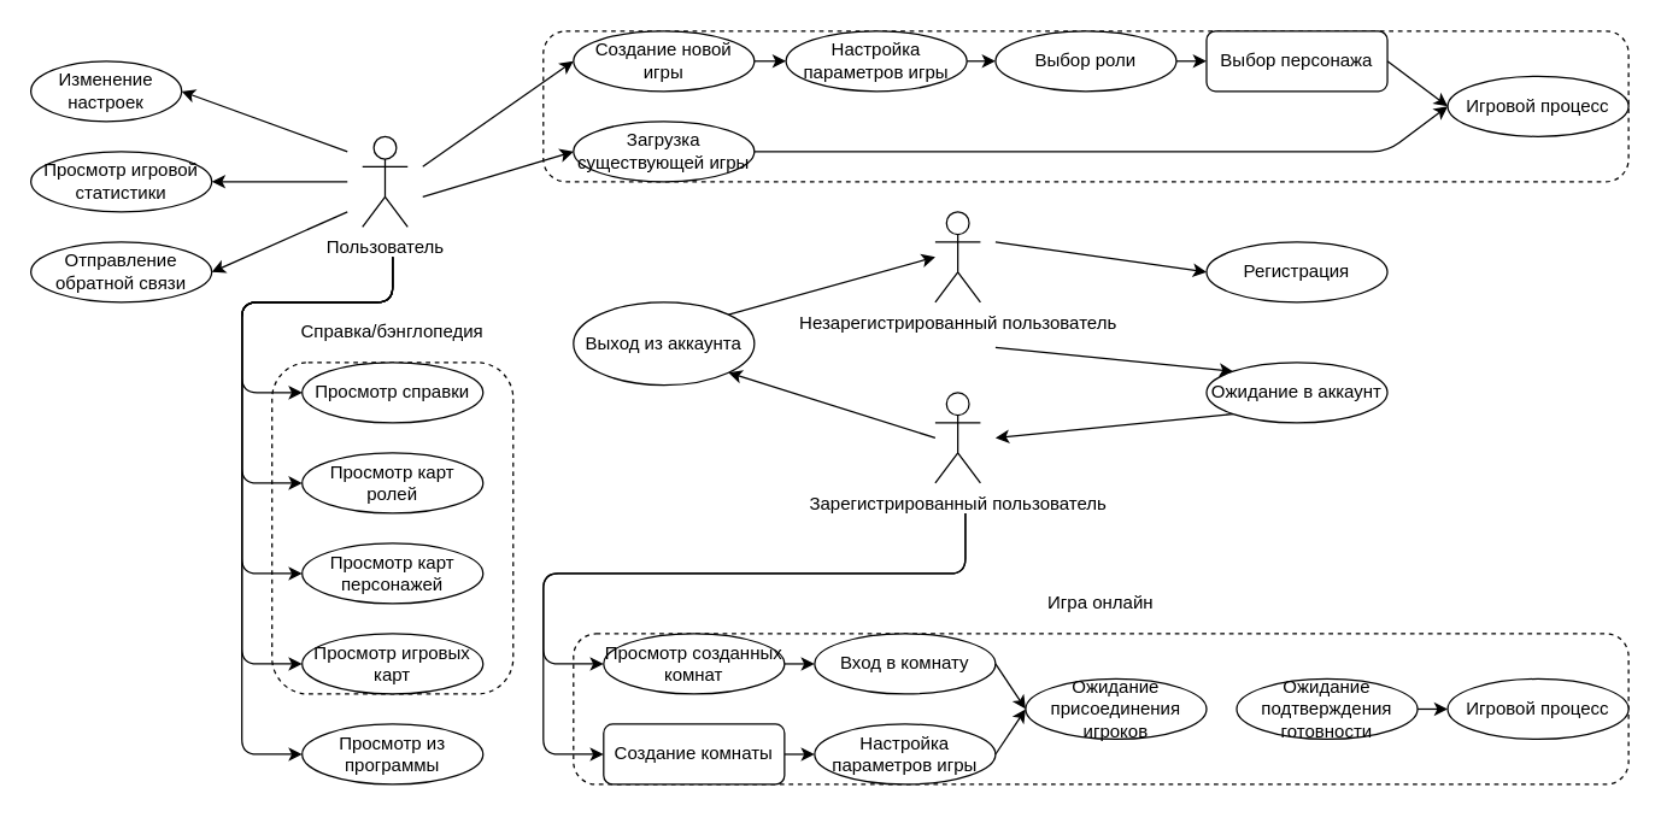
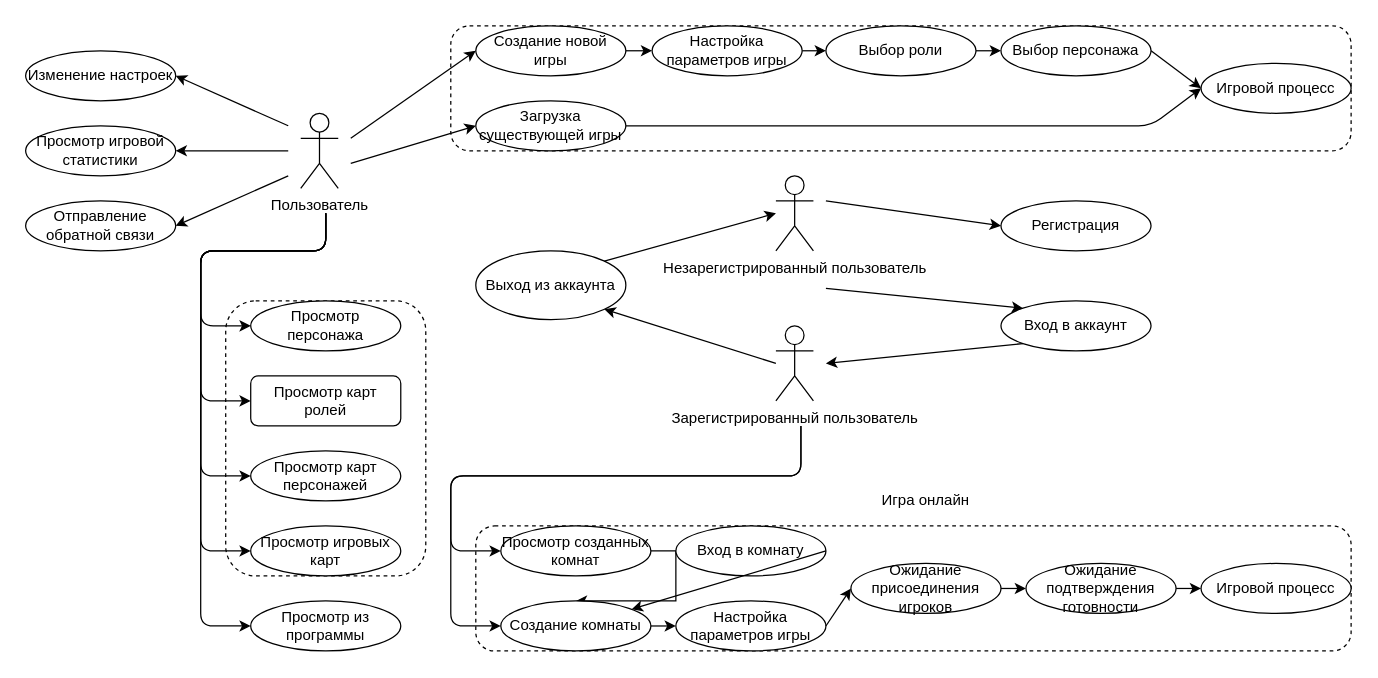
  <mxCell id="0" />
  <mxCell id="1" parent="0" />
  <mxCell id="2" value="" style="rounded=1;whiteSpace=wrap;html=1;dashed=1;" parent="1" vertex="1"><mxGeometry x="360" y="20" width="720" height="100" as="geometry" /></mxCell>
  <mxCell id="3" value="Зарегистрированный пользователь" style="shape=umlActor;verticalLabelPosition=bottom;verticalAlign=top;html=1;outlineConnect=0;" parent="1" vertex="1"><mxGeometry x="620" y="260" width="30" height="60" as="geometry" /></mxCell>
  <mxCell id="4" value="Незарегистрированный пользователь" style="shape=umlActor;verticalLabelPosition=bottom;verticalAlign=top;html=1;outlineConnect=0;" parent="1" vertex="1"><mxGeometry x="620" y="140" width="30" height="60" as="geometry" /></mxCell>
  <mxCell id="5" value="Регистрация" style="ellipse;whiteSpace=wrap;html=1;" parent="1" vertex="1"><mxGeometry x="800" y="160" width="120" height="40" as="geometry" /></mxCell>
  <mxCell id="6" value="" style="endArrow=classic;html=1;entryX=0;entryY=0.5;entryDx=0;entryDy=0;" parent="1" target="5" edge="1"><mxGeometry width="50" height="50" relative="1" as="geometry"><mxPoint x="660" y="160" as="sourcePoint" /><mxPoint x="810" y="470" as="targetPoint" /></mxGeometry></mxCell>
- <mxCell id="7" value="Изменение настроек" style="ellipse;whiteSpace=wrap;html=1;" parent="1" vertex="1"><mxGeometry x="20" y="40" width="100" height="40" as="geometry" /></mxCell>
- <mxCell id="8" value="Ожидание в аккаунт" style="ellipse;whiteSpace=wrap;html=1;" parent="1" vertex="1"><mxGeometry x="800" y="240" width="120" height="40" as="geometry" /></mxCell>
+ <mxCell id="7" value="Изменение настроек" style="ellipse;whiteSpace=wrap;html=1;" parent="1" vertex="1"><mxGeometry x="20" width="120" height="40" as="geometry" y="40" /></mxCell>
+ <mxCell id="8" value="Вход в аккаунт" style="ellipse;whiteSpace=wrap;html=1;" parent="1" vertex="1"><mxGeometry x="800" y="240" width="120" height="40" as="geometry" /></mxCell>
  <mxCell id="9" value="Выход из аккаунта" style="ellipse;whiteSpace=wrap;html=1;" parent="1" vertex="1"><mxGeometry x="380" y="200" width="120" height="55" as="geometry" /></mxCell>
  <mxCell id="10" value="Просмотр из программы" style="ellipse;whiteSpace=wrap;html=1;" parent="1" vertex="1"><mxGeometry x="200" y="480" width="120" height="40" as="geometry" /></mxCell>
  <mxCell id="11" value="" style="rounded=1;whiteSpace=wrap;html=1;dashed=1;" parent="1" vertex="1"><mxGeometry x="380" y="420" width="700" height="100" as="geometry" /></mxCell>
- <mxCell id="12" style="edgeStyle=orthogonalEdgeStyle;rounded=0;orthogonalLoop=1;jettySize=auto;html=1;exitX=1;exitY=0.5;exitDx=0;exitDy=0;entryX=0;entryY=0.5;entryDx=0;entryDy=0;" parent="1" source="13" target="46" edge="1"><mxGeometry relative="1" as="geometry" /></mxCell>
+ <mxCell id="12" style="edgeStyle=orthogonalEdgeStyle;rounded=0;orthogonalLoop=1;jettySize=auto;html=1;exitX=1;exitY=0.5;exitDx=0;exitDy=0;" parent="1" source="13" target="15" edge="1"><mxGeometry relative="1" as="geometry" /></mxCell>
  <mxCell id="13" value="Просмотр созданных комнат" style="ellipse;whiteSpace=wrap;html=1;" parent="1" vertex="1"><mxGeometry x="400" y="420" width="120" height="40" as="geometry" /></mxCell>
  <mxCell id="14" style="edgeStyle=orthogonalEdgeStyle;rounded=0;orthogonalLoop=1;jettySize=auto;html=1;exitX=1;exitY=0.5;exitDx=0;exitDy=0;entryX=0;entryY=0.5;entryDx=0;entryDy=0;" parent="1" source="15" target="41" edge="1"><mxGeometry relative="1" as="geometry" /></mxCell>
- <mxCell id="15" value="Создание комнаты" style="whiteSpace=wrap;html=1;rounded=1;" parent="1" vertex="1"><mxGeometry x="400" y="480" width="120" height="40" as="geometry" /></mxCell>
+ <mxCell id="15" value="Создание комнаты" style="ellipse;whiteSpace=wrap;html=1;" parent="1" vertex="1"><mxGeometry x="400" y="480" width="120" height="40" as="geometry" /></mxCell>
  <mxCell id="16" value="Пользователь" style="shape=umlActor;verticalLabelPosition=bottom;verticalAlign=top;html=1;outlineConnect=0;" parent="1" vertex="1"><mxGeometry x="240" y="90" width="30" height="60" as="geometry" /></mxCell>
  <mxCell id="17" value="" style="endArrow=classic;html=1;entryX=0;entryY=0;entryDx=0;entryDy=0;" parent="1" target="8" edge="1"><mxGeometry width="50" height="50" relative="1" as="geometry"><mxPoint x="660" y="230" as="sourcePoint" /><mxPoint x="720" y="490" as="targetPoint" /></mxGeometry></mxCell>
  <mxCell id="18" value="" style="endArrow=classic;html=1;entryX=1;entryY=1;entryDx=0;entryDy=0;" parent="1" target="9" edge="1"><mxGeometry width="50" height="50" relative="1" as="geometry"><mxPoint x="620" y="290" as="sourcePoint" /><mxPoint x="670" y="400" as="targetPoint" /></mxGeometry></mxCell>
  <mxCell id="19" value="" style="endArrow=classic;html=1;exitX=0;exitY=1;exitDx=0;exitDy=0;" parent="1" source="8" edge="1"><mxGeometry width="50" height="50" relative="1" as="geometry"><mxPoint x="770" y="530" as="sourcePoint" /><mxPoint x="660" y="290" as="targetPoint" /></mxGeometry></mxCell>
  <mxCell id="20" value="" style="endArrow=classic;html=1;exitX=1;exitY=0;exitDx=0;exitDy=0;" parent="1" source="9" edge="1"><mxGeometry width="50" height="50" relative="1" as="geometry"><mxPoint x="720" y="480" as="sourcePoint" /><mxPoint x="620" y="170" as="targetPoint" /></mxGeometry></mxCell>
- <mxCell id="21" value="Игра онлайн" style="text;html=1;strokeColor=none;fillColor=none;align=center;verticalAlign=middle;whiteSpace=wrap;rounded=0;" parent="1" vertex="1"><mxGeometry x="650" y="390" width="160" height="20" as="geometry" /></mxCell>
+ <mxCell id="21" value="Игра онлайн" style="text;html=1;strokeColor=none;fillColor=none;align=center;verticalAlign=middle;whiteSpace=wrap;rounded=0;" parent="1" vertex="1"><mxGeometry x="660" y="390" width="160" height="20" as="geometry" /></mxCell>
  <mxCell id="22" value="" style="rounded=1;whiteSpace=wrap;html=1;dashed=1;" parent="1" vertex="1"><mxGeometry x="180" y="240" width="160" height="220" as="geometry" /></mxCell>
- <mxCell id="23" value="Просмотр карт ролей" style="ellipse;whiteSpace=wrap;html=1;" parent="1" vertex="1"><mxGeometry x="200" y="300" width="120" height="40" as="geometry" /></mxCell>
+ <mxCell id="23" value="Просмотр карт ролей" style="whiteSpace=wrap;html=1;rounded=1;" parent="1" vertex="1"><mxGeometry x="200" y="300" width="120" height="40" as="geometry" /></mxCell>
  <mxCell id="24" value="&lt;span&gt;Просмотр карт персонажей&lt;/span&gt;" style="ellipse;whiteSpace=wrap;html=1;" parent="1" vertex="1"><mxGeometry x="200" y="360" width="120" height="40" as="geometry" /></mxCell>
  <mxCell id="25" value="Просмотр игровых карт" style="ellipse;whiteSpace=wrap;html=1;" parent="1" vertex="1"><mxGeometry x="200" y="420" width="120" height="40" as="geometry" /></mxCell>
- <mxCell id="26" value="Просмотр справки" style="ellipse;whiteSpace=wrap;html=1;" parent="1" vertex="1"><mxGeometry x="200" y="240" width="120" height="40" as="geometry" /></mxCell>
- <mxCell id="27" value="Справка/бэнглопедия" style="text;html=1;strokeColor=none;fillColor=none;align=center;verticalAlign=middle;whiteSpace=wrap;rounded=0;dashed=1;" parent="1" vertex="1"><mxGeometry x="180" y="210" width="160" height="20" as="geometry" /></mxCell>
+ <mxCell id="26" value="Просмотр персонажа" style="ellipse;whiteSpace=wrap;html=1;" parent="1" vertex="1"><mxGeometry x="200" y="240" width="120" height="40" as="geometry" /></mxCell>
  <mxCell id="28" value="Загрузка существующей игры" style="ellipse;whiteSpace=wrap;html=1;" parent="1" vertex="1"><mxGeometry x="380" y="80" width="120" height="40" as="geometry" /></mxCell>
  <mxCell id="29" style="edgeStyle=orthogonalEdgeStyle;rounded=0;orthogonalLoop=1;jettySize=auto;html=1;exitX=1;exitY=0.5;exitDx=0;exitDy=0;entryX=0;entryY=0.5;entryDx=0;entryDy=0;" parent="1" source="30" target="32" edge="1"><mxGeometry relative="1" as="geometry" /></mxCell>
  <mxCell id="30" value="Создание новой игры" style="ellipse;whiteSpace=wrap;html=1;" parent="1" vertex="1"><mxGeometry x="380" y="20" width="120" height="40" as="geometry" /></mxCell>
  <mxCell id="31" style="edgeStyle=orthogonalEdgeStyle;rounded=0;orthogonalLoop=1;jettySize=auto;html=1;exitX=1;exitY=0.5;exitDx=0;exitDy=0;entryX=0;entryY=0.5;entryDx=0;entryDy=0;" parent="1" source="32" target="34" edge="1"><mxGeometry relative="1" as="geometry" /></mxCell>
  <mxCell id="32" value="Настройка параметров игры" style="ellipse;whiteSpace=wrap;html=1;" parent="1" vertex="1"><mxGeometry x="521" y="20" width="120" height="40" as="geometry" /></mxCell>
  <mxCell id="33" style="edgeStyle=orthogonalEdgeStyle;rounded=0;orthogonalLoop=1;jettySize=auto;html=1;exitX=1;exitY=0.5;exitDx=0;exitDy=0;entryX=0;entryY=0.5;entryDx=0;entryDy=0;" parent="1" source="34" target="35" edge="1"><mxGeometry relative="1" as="geometry" /></mxCell>
  <mxCell id="34" value="Выбор роли" style="ellipse;whiteSpace=wrap;html=1;" parent="1" vertex="1"><mxGeometry x="660" y="20" width="120" height="40" as="geometry" /></mxCell>
- <mxCell id="35" value="Выбор персонажа" style="whiteSpace=wrap;html=1;rounded=1;" parent="1" vertex="1"><mxGeometry x="800" y="20" width="120" height="40" as="geometry" /></mxCell>
+ <mxCell id="35" value="Выбор персонажа" style="ellipse;whiteSpace=wrap;html=1;" parent="1" vertex="1"><mxGeometry x="800" y="20" width="120" height="40" as="geometry" /></mxCell>
  <mxCell id="36" value="Игровой процесс" style="ellipse;whiteSpace=wrap;html=1;" parent="1" vertex="1"><mxGeometry x="960" y="50" width="120" height="40" as="geometry" /></mxCell>
  <mxCell id="37" value="" style="endArrow=classic;html=1;entryX=0;entryY=0.5;entryDx=0;entryDy=0;" parent="1" target="30" edge="1"><mxGeometry width="50" height="50" relative="1" as="geometry"><mxPoint x="280" y="110" as="sourcePoint" /><mxPoint x="530" y="220" as="targetPoint" /></mxGeometry></mxCell>
  <mxCell id="38" value="" style="endArrow=classic;html=1;entryX=0;entryY=0.5;entryDx=0;entryDy=0;" parent="1" target="28" edge="1"><mxGeometry width="50" height="50" relative="1" as="geometry"><mxPoint x="280" y="130" as="sourcePoint" /><mxPoint x="150" y="260" as="targetPoint" /></mxGeometry></mxCell>
  <mxCell id="39" value="" style="endArrow=classic;html=1;entryX=0;entryY=0.5;entryDx=0;entryDy=0;exitX=1;exitY=0.5;exitDx=0;exitDy=0;" parent="1" source="28" target="36" edge="1"><mxGeometry width="50" height="50" relative="1" as="geometry"><mxPoint x="890" y="270" as="sourcePoint" /><mxPoint x="940" y="220" as="targetPoint" /><Array as="points"><mxPoint x="920" y="100" /></Array></mxGeometry></mxCell>
  <mxCell id="40" value="" style="endArrow=classic;html=1;entryX=0;entryY=0.5;entryDx=0;entryDy=0;exitX=1;exitY=0.5;exitDx=0;exitDy=0;" parent="1" source="35" target="36" edge="1"><mxGeometry width="50" height="50" relative="1" as="geometry"><mxPoint x="800" y="260" as="sourcePoint" /><mxPoint x="850" y="210" as="targetPoint" /></mxGeometry></mxCell>
  <mxCell id="41" value="Настройка параметров игры" style="ellipse;whiteSpace=wrap;html=1;" parent="1" vertex="1"><mxGeometry x="540" y="480" width="120" height="40" as="geometry" /></mxCell>
+ <mxCell id="42" style="edgeStyle=orthogonalEdgeStyle;rounded=0;orthogonalLoop=1;jettySize=auto;html=1;exitX=1;exitY=0.5;exitDx=0;exitDy=0;entryX=0;entryY=0.5;entryDx=0;entryDy=0;" parent="1" source="43" target="45" edge="1"><mxGeometry relative="1" as="geometry" /></mxCell>
  <mxCell id="43" value="Ожидание присоединения игроков" style="ellipse;whiteSpace=wrap;html=1;" parent="1" vertex="1"><mxGeometry x="680" y="450" width="120" height="40" as="geometry" /></mxCell>
  <mxCell id="44" style="edgeStyle=orthogonalEdgeStyle;rounded=0;orthogonalLoop=1;jettySize=auto;html=1;exitX=1;exitY=0.5;exitDx=0;exitDy=0;entryX=0;entryY=0.5;entryDx=0;entryDy=0;" parent="1" source="45" target="47" edge="1"><mxGeometry relative="1" as="geometry" /></mxCell>
  <mxCell id="45" value="Ожидание подтверждения готовности" style="ellipse;whiteSpace=wrap;html=1;" parent="1" vertex="1"><mxGeometry x="820" y="450" width="120" height="40" as="geometry" /></mxCell>
  <mxCell id="46" value="Вход в комнату" style="ellipse;whiteSpace=wrap;html=1;" parent="1" vertex="1"><mxGeometry x="540" y="420" width="120" height="40" as="geometry" /></mxCell>
  <mxCell id="47" value="Игровой процесс" style="ellipse;whiteSpace=wrap;html=1;" parent="1" vertex="1"><mxGeometry x="960" y="450" width="120" height="40" as="geometry" /></mxCell>
- <mxCell id="48" value="" style="endArrow=classic;html=1;entryX=0;entryY=0.5;entryDx=0;entryDy=0;exitX=1;exitY=0.5;exitDx=0;exitDy=0;" parent="1" source="46" target="43" edge="1"><mxGeometry width="50" height="50" relative="1" as="geometry"><mxPoint x="570" y="620" as="sourcePoint" /><mxPoint x="620" y="570" as="targetPoint" /></mxGeometry></mxCell>
+ <mxCell id="48" value="" style="endArrow=classic;html=1;exitX=1;exitY=0.5;exitDx=0;exitDy=0;" parent="1" source="46" target="15" edge="1"><mxGeometry width="50" height="50" relative="1" as="geometry"><mxPoint x="570" y="620" as="sourcePoint" /><mxPoint x="620" y="570" as="targetPoint" /></mxGeometry></mxCell>
  <mxCell id="49" value="" style="endArrow=classic;html=1;entryX=0;entryY=0.5;entryDx=0;entryDy=0;exitX=1;exitY=0.5;exitDx=0;exitDy=0;" parent="1" source="41" target="43" edge="1"><mxGeometry width="50" height="50" relative="1" as="geometry"><mxPoint x="500" y="650" as="sourcePoint" /><mxPoint x="550" y="600" as="targetPoint" /></mxGeometry></mxCell>
  <mxCell id="50" value="Просмотр игровой статистики" style="ellipse;whiteSpace=wrap;html=1;" vertex="1" parent="1"><mxGeometry x="20" y="100" width="120" height="40" as="geometry" /></mxCell>
  <mxCell id="51" value="Отправление обратной связи" style="ellipse;whiteSpace=wrap;html=1;" vertex="1" parent="1"><mxGeometry x="20" y="160" width="120" height="40" as="geometry" /></mxCell>
  <mxCell id="52" value="" style="endArrow=classic;html=1;entryX=1;entryY=0.5;entryDx=0;entryDy=0;" edge="1" parent="1" target="7"><mxGeometry width="50" height="50" relative="1" as="geometry"><mxPoint x="230" y="100" as="sourcePoint" /><mxPoint x="110" y="260" as="targetPoint" /></mxGeometry></mxCell>
  <mxCell id="53" value="" style="endArrow=classic;html=1;entryX=1;entryY=0.5;entryDx=0;entryDy=0;" edge="1" parent="1" target="50"><mxGeometry width="50" height="50" relative="1" as="geometry"><mxPoint x="230" y="120" as="sourcePoint" /><mxPoint x="110" y="360" as="targetPoint" /></mxGeometry></mxCell>
  <mxCell id="54" value="" style="endArrow=classic;html=1;entryX=1;entryY=0.5;entryDx=0;entryDy=0;" edge="1" parent="1" target="51"><mxGeometry width="50" height="50" relative="1" as="geometry"><mxPoint x="230" y="140" as="sourcePoint" /><mxPoint x="150" y="250" as="targetPoint" /></mxGeometry></mxCell>
  <mxCell id="55" value="" style="endArrow=classic;html=1;entryX=0;entryY=0.5;entryDx=0;entryDy=0;" edge="1" parent="1" target="26"><mxGeometry width="50" height="50" relative="1" as="geometry"><mxPoint x="260" y="170" as="sourcePoint" /><mxPoint x="130" y="310" as="targetPoint" /><Array as="points"><mxPoint x="260" y="200" /><mxPoint x="160" y="200" /><mxPoint x="160" y="260" /></Array></mxGeometry></mxCell>
  <mxCell id="56" value="" style="endArrow=classic;html=1;entryX=0;entryY=0.5;entryDx=0;entryDy=0;" edge="1" parent="1" target="23"><mxGeometry width="50" height="50" relative="1" as="geometry"><mxPoint x="260" y="170" as="sourcePoint" /><mxPoint x="140" y="350" as="targetPoint" /><Array as="points"><mxPoint x="260" y="200" /><mxPoint x="160" y="200" /><mxPoint x="160" y="320" /></Array></mxGeometry></mxCell>
  <mxCell id="57" value="" style="endArrow=classic;html=1;entryX=0;entryY=0.5;entryDx=0;entryDy=0;" edge="1" parent="1" target="24"><mxGeometry width="50" height="50" relative="1" as="geometry"><mxPoint x="260" y="170" as="sourcePoint" /><mxPoint x="120" y="360" as="targetPoint" /><Array as="points"><mxPoint x="260" y="200" /><mxPoint x="160" y="200" /><mxPoint x="160" y="380" /></Array></mxGeometry></mxCell>
  <mxCell id="58" value="" style="endArrow=classic;html=1;entryX=0;entryY=0.5;entryDx=0;entryDy=0;" edge="1" parent="1" target="25"><mxGeometry width="50" height="50" relative="1" as="geometry"><mxPoint x="260" y="170" as="sourcePoint" /><mxPoint x="130" y="390" as="targetPoint" /><Array as="points"><mxPoint x="260" y="200" /><mxPoint x="160" y="200" /><mxPoint x="160" y="440" /></Array></mxGeometry></mxCell>
  <mxCell id="59" value="" style="endArrow=classic;html=1;entryX=0;entryY=0.5;entryDx=0;entryDy=0;" edge="1" parent="1" target="10"><mxGeometry width="50" height="50" relative="1" as="geometry"><mxPoint x="260" y="170" as="sourcePoint" /><mxPoint x="90" y="430" as="targetPoint" /><Array as="points"><mxPoint x="260" y="200" /><mxPoint x="160" y="200" /><mxPoint x="160" y="500" /></Array></mxGeometry></mxCell>
  <mxCell id="60" value="" style="endArrow=classic;html=1;entryX=0;entryY=0.5;entryDx=0;entryDy=0;" edge="1" parent="1" target="13"><mxGeometry width="50" height="50" relative="1" as="geometry"><mxPoint x="640" y="340" as="sourcePoint" /><mxPoint x="440" y="320" as="targetPoint" /><Array as="points"><mxPoint x="640" y="380" /><mxPoint x="360" y="380" /><mxPoint x="360" y="440" /></Array></mxGeometry></mxCell>
  <mxCell id="61" value="" style="endArrow=classic;html=1;entryX=0;entryY=0.5;entryDx=0;entryDy=0;" edge="1" parent="1" target="15"><mxGeometry width="50" height="50" relative="1" as="geometry"><mxPoint x="640" y="340" as="sourcePoint" /><mxPoint x="440" y="300" as="targetPoint" /><Array as="points"><mxPoint x="640" y="380" /><mxPoint x="360" y="380" /><mxPoint x="360" y="500" /></Array></mxGeometry></mxCell>
